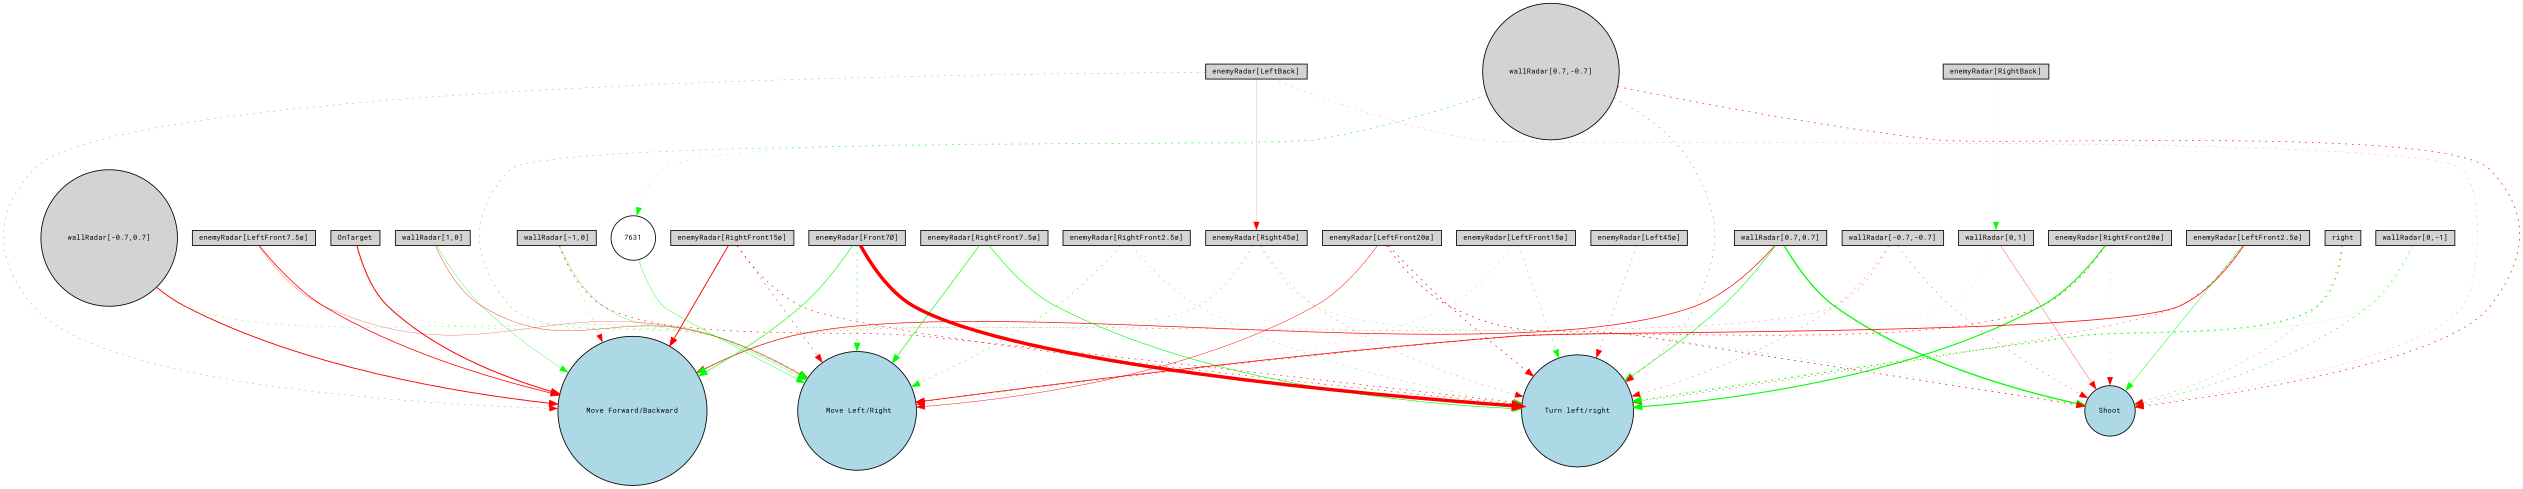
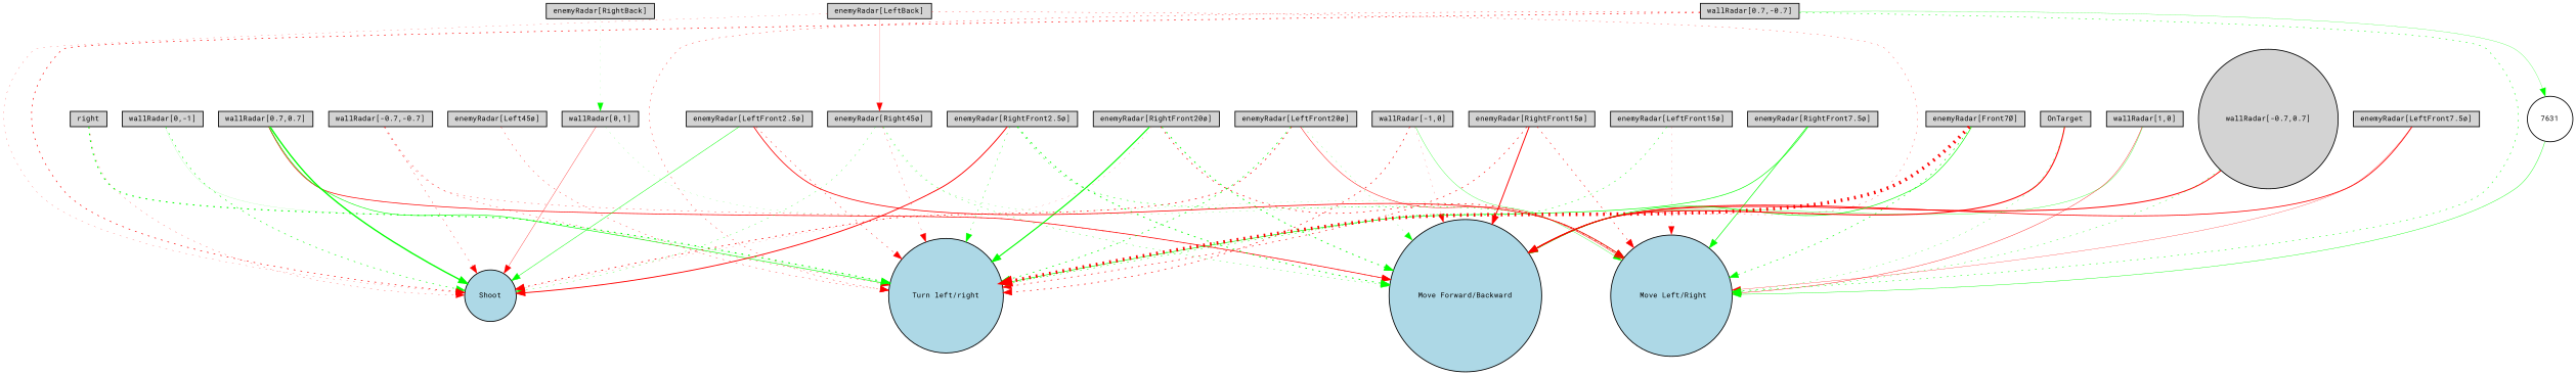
  digraph {
    fontname="Roboto Mono"
    node [fillcolor=lightgray fontname="Roboto Mono" fontsize=9 shape=box style=filled]
    edge [color=red fontname="Roboto Mono" style=dotted]
    "wallRadar[1,0]" [height=0.2 width=0.2]
    "Move Forward/Backward" [fillcolor=lightblue height=0.2 shape=circle width=0.2]
    " Move Left/Right" [fillcolor=lightblue height=0.2 shape=circle width=0.2]
    "wallRadar[0,1]" [height=0.2 width=0.2]
    Shoot [fillcolor=lightblue height=0.2 shape=circle width=0.2]
    "wallRadar[-1,0]" [height=0.2 width=0.2]
    "Turn left/right" [fillcolor=lightblue height=0.2 shape=circle width=0.2]
    "wallRadar[0,-1]" [height=0.2 width=0.2]
    "wallRadar[0.7,0.7]" [height=0.2 width=0.2]
    "wallRadar[-0.7,0.7]" [height=0.2 shape=circle width=0.2]
    "wallRadar[-0.7,-0.7]" [height=0.2 width=0.2]
-   "wallRadar[0.7,-0.7]" [height=0.2 shape=circle width=0.2]
+   "wallRadar[0.7,-0.7]" [height=0.2 width=0.2]
    7631 [fillcolor=white height=0.2 shape=circle width=0.2]
    "enemyRadar[RightBack]" [height=0.2 width=0.2]
    "enemyRadar[LeftBack]" [height=0.2 width=0.2]
    "enemyRadar[Right45ø]" [height=0.2 width=0.2]
    "enemyRadar[Left45ø]" [height=0.2 width=0.2]
    "enemyRadar[RightFront20ø]" [height=0.2 width=0.2]
    "enemyRadar[LeftFront20ø]" [height=0.2 width=0.2]
    "enemyRadar[RightFront15ø]" [height=0.2 width=0.2]
    "enemyRadar[LeftFront15ø]" [height=0.2 width=0.2]
    "enemyRadar[RightFront7.5ø]" [height=0.2 width=0.2]
    "enemyRadar[LeftFront7.5ø]" [height=0.2 width=0.2]
    "enemyRadar[RightFront2.5ø]" [height=0.2 width=0.2]
    "enemyRadar[LeftFront2.5ø]" [height=0.2 width=0.2]
    "enemyRadar[Front7Ø]" [height=0.2 width=0.2]
    OnTarget [height=0.2 width=0.2]
    n28 [height=0.2 label=right width=0.2]
    "wallRadar[1,0]" -> "Move Forward/Backward" [color=green penwidth=0.3899705952638344 style=solid]
    "wallRadar[1,0]" -> " Move Left/Right" [penwidth=0.44436395309753696 style=solid]
    "wallRadar[0,1]" -> " Move Left/Right" [color=green penwidth=0.17975869544652706]
    "wallRadar[0,1]" -> Shoot [penwidth=0.38096024655878136 style=solid]
    "wallRadar[-1,0]" -> "Move Forward/Backward" [penwidth=0.2064841927217466]
    "wallRadar[-1,0]" -> " Move Left/Right" [color=green penwidth=0.3652517898374308 style=solid]
    "wallRadar[-1,0]" -> "Turn left/right" [penwidth=0.7963845439314027]
    "wallRadar[0,-1]" -> Shoot [color=green penwidth=0.7243342565988811]
    "wallRadar[0,-1]" -> "Turn left/right" [color=green penwidth=0.10772448852572916 style=solid]
    "wallRadar[0.7,0.7]" -> "Move Forward/Backward" [penwidth=0.8359912998140345 style=solid]
    "wallRadar[0.7,0.7]" -> Shoot [color=green penwidth=1.572731623516649 style=solid]
    "wallRadar[0.7,0.7]" -> "Turn left/right" [color=green penwidth=0.7045509922877073 style=solid]
    "wallRadar[-0.7,0.7]" -> "Move Forward/Backward" [penwidth=1.131511431683907 style=solid]
    "wallRadar[-0.7,0.7]" -> " Move Left/Right" [color=green penwidth=0.4510266658267523]
    "wallRadar[-0.7,-0.7]" -> "Move Forward/Backward" [penwidth=0.3624586463454349]
    "wallRadar[-0.7,-0.7]" -> Shoot [penwidth=0.39712580697851585]
    "wallRadar[-0.7,-0.7]" -> "Turn left/right" [penwidth=0.38291617269192657]
    "wallRadar[0.7,-0.7]" -> " Move Left/Right" [color=green penwidth=0.6020940771274175]
    "wallRadar[0.7,-0.7]" -> Shoot [penwidth=0.80248741684573]
    "wallRadar[0.7,-0.7]" -> "Turn left/right" [penwidth=0.4207452395089717]
-   "wallRadar[0.7,-0.7]" -> 7631 [color=green penwidth=0.28628177644561353]
+   "wallRadar[0.7,-0.7]" -> 7631 [color=green penwidth=0.28628177644561353 style=solid]
    7631 -> " Move Left/Right" [color=green penwidth=0.4670086426045844 style=solid]
    "enemyRadar[RightBack]" -> "wallRadar[0,1]" [color=green penwidth=0.1137479772318824]
    "enemyRadar[LeftBack]" -> "Move Forward/Backward" [penwidth=0.33789480303393005]
    "enemyRadar[LeftBack]" -> Shoot [penwidth=0.24128621372659254]
    "enemyRadar[LeftBack]" -> "enemyRadar[Right45ø]" [penwidth=0.17159988266330112 style=solid]
    "enemyRadar[Right45ø]" -> "Move Forward/Backward" [color=green penwidth=0.39876967882972847]
    "enemyRadar[Right45ø]" -> " Move Left/Right" [color=green penwidth=0.23219881768407288]
    "enemyRadar[Right45ø]" -> Shoot [color=green penwidth=0.3673055018876098]
    "enemyRadar[Right45ø]" -> "Turn left/right" [penwidth=0.31742834278245824]
    "enemyRadar[Left45ø]" -> "Turn left/right" [penwidth=0.4086227849954096]
+   "enemyRadar[RightFront20ø]" -> "Move Forward/Backward" [color=green penwidth=1.0682023049328009]
    "enemyRadar[RightFront20ø]" -> " Move Left/Right" [penwidth=0.8252586915294168]
    "enemyRadar[RightFront20ø]" -> Shoot [penwidth=0.18073507487990778]
    "enemyRadar[RightFront20ø]" -> "Turn left/right" [color=green penwidth=1.3167885817319127 style=solid]
    "enemyRadar[LeftFront20ø]" -> "Move Forward/Backward" [color=green penwidth=0.2455901964563227]
    "enemyRadar[LeftFront20ø]" -> " Move Left/Right" [penwidth=0.5508257378076119 style=solid]
    "enemyRadar[LeftFront20ø]" -> Shoot [penwidth=0.9095604244094149]
-   "enemyRadar[LeftFront20ø]" -> "Turn left/right" [penwidth=0.8653423977591449]
+   "enemyRadar[LeftFront20ø]" -> "Turn left/right" [color=green penwidth=0.8653423977591449]
    "enemyRadar[RightFront15ø]" -> "Move Forward/Backward" [penwidth=1.1145525661783815 style=solid]
    "enemyRadar[RightFront15ø]" -> " Move Left/Right" [penwidth=0.6277081305635275]
    "enemyRadar[RightFront15ø]" -> "Turn left/right" [penwidth=0.7439967238769426]
    "enemyRadar[LeftFront15ø]" -> " Move Left/Right" [penwidth=0.1890086033765745]
    "enemyRadar[LeftFront15ø]" -> "Turn left/right" [color=green penwidth=0.5570792384270723]
    "enemyRadar[RightFront7.5ø]" -> " Move Left/Right" [color=green penwidth=0.7895904630472353 style=solid]
    "enemyRadar[RightFront7.5ø]" -> "Turn left/right" [color=green penwidth=0.7595407973991649 style=solid]
    "enemyRadar[LeftFront7.5ø]" -> "Move Forward/Backward" [penwidth=0.9409470323052815 style=solid]
    "enemyRadar[LeftFront7.5ø]" -> " Move Left/Right" [penwidth=0.31240076438417896 style=solid]
+   "enemyRadar[RightFront2.5ø]" -> "Move Forward/Backward" [color=green penwidth=1.0835166617626921]
    "enemyRadar[RightFront2.5ø]" -> " Move Left/Right" [color=green penwidth=0.5983175794544923]
+   "enemyRadar[RightFront2.5ø]" -> Shoot [penwidth=1.0809455057912039 style=solid]
    "enemyRadar[RightFront2.5ø]" -> "Turn left/right" [color=green penwidth=0.43939760671960826]
    "enemyRadar[LeftFront2.5ø]" -> " Move Left/Right" [penwidth=0.932714384115073 style=solid]
    "enemyRadar[LeftFront2.5ø]" -> Shoot [color=green penwidth=0.552544278051665 style=solid]
    "enemyRadar[LeftFront2.5ø]" -> "Turn left/right" [penwidth=0.4996821673468609]
    "enemyRadar[Front7Ø]" -> "Move Forward/Backward" [color=green penwidth=0.7533371844189337 style=solid]
    "enemyRadar[Front7Ø]" -> " Move Left/Right" [color=green penwidth=0.7596604069010787]
-   "enemyRadar[Front7Ø]" -> "Turn left/right" [penwidth=4.128562797535856 style=solid]
+   "enemyRadar[Front7Ø]" -> "Turn left/right" [penwidth=4.128562797535856]
    OnTarget -> "Move Forward/Backward" [penwidth=1.2160007558164496 style=solid]
    OnTarget -> " Move Left/Right" [color=green penwidth=0.36488953353595943]
    n28 -> Shoot [penwidth=0.2941558597698304]
    n28 -> "Turn left/right" [color=green penwidth=1.2558931275745069]
  }
